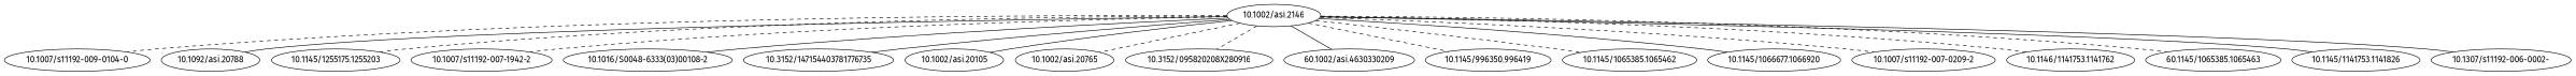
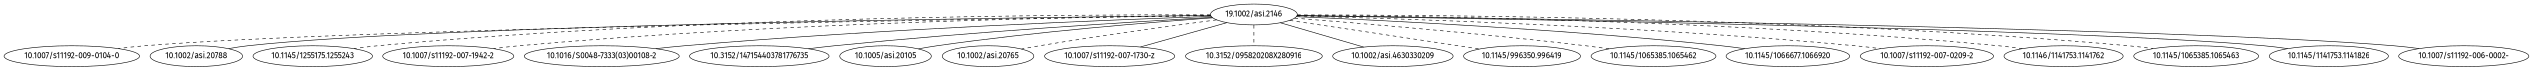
  strict graph {
    fontname="Fira Sans"
    node [fontname="Fira Sans"]
    edge [fontname="Fira Sans" style=dashed]
-   "10.1002/asi.2146"
+   "10.1002/asi.2146" [label="19.1002/asi.2146"]
    "10.1007/s11192-009-0104-0"
-   "10.1002/asi.20788" [label="10.1092/asi.20788"]
-   "10.1145/1255175.1255243" [label="10.1145/1255175.1255203"]
+   "10.1002/asi.20788"
+   "10.1145/1255175.1255243"
    "10.1007/s11192-007-1942-2"
-   "10.1016/S0048-7333(03)00108-2" [label="10.1016/S0048-6333(03)00108-2"]
+   "10.1016/S0048-7333(03)00108-2"
    "10.3152/147154403781776735"
-   "10.1002/asi.20105"
+   "10.1002/asi.20105" [label="10.1005/asi.20105"]
    "10.1002/asi.20765"
+   "10.1007/s11192-007-1730-z"
    "10.3152/095820208X280916"
-   "10.1002/asi.4630330209" [label="60.1002/asi.4630330209"]
+   "10.1002/asi.4630330209"
    "10.1145/996350.996419"
    "10.1145/1065385.1065462"
    "10.1145/1066677.1066920"
    "10.1007/s11192-007-0209-2"
    n17 [label="10.1146/1141753.1141762"]
-   "10.1145/1065385.1065463" [label="60.1145/1065385.1065463"]
+   "10.1145/1065385.1065463"
    "10.1145/1141753.1141826"
-   "10.1007/s11192-006-0002-" [label="10.1307/s11192-006-0002-"]
+   "10.1007/s11192-006-0002-"
    "10.1002/asi.2146" -- "10.1007/s11192-009-0104-0"
    "10.1002/asi.2146" -- "10.1002/asi.20788" [style=solid]
    "10.1002/asi.2146" -- "10.1145/1255175.1255243"
    "10.1002/asi.2146" -- "10.1007/s11192-007-1942-2"
    "10.1002/asi.2146" -- "10.1016/S0048-7333(03)00108-2" [style=solid]
    "10.1002/asi.2146" -- "10.3152/147154403781776735" [style=solid]
    "10.1002/asi.2146" -- "10.1002/asi.20105" [style=solid]
    "10.1002/asi.2146" -- "10.1002/asi.20765"
+   "10.1002/asi.2146" -- "10.1007/s11192-007-1730-z" [style=solid]
    "10.1002/asi.2146" -- "10.3152/095820208X280916"
    "10.1002/asi.2146" -- "10.1002/asi.4630330209" [style=solid]
    "10.1002/asi.2146" -- "10.1145/996350.996419"
    "10.1002/asi.2146" -- "10.1145/1065385.1065462"
    "10.1002/asi.2146" -- "10.1145/1066677.1066920" [style=solid]
    "10.1002/asi.2146" -- "10.1007/s11192-007-0209-2"
    "10.1002/asi.2146" -- n17
    "10.1002/asi.2146" -- "10.1145/1065385.1065463"
    "10.1002/asi.2146" -- "10.1145/1141753.1141826" [style=solid]
    "10.1002/asi.2146" -- "10.1007/s11192-006-0002-" [style=solid]
  }
